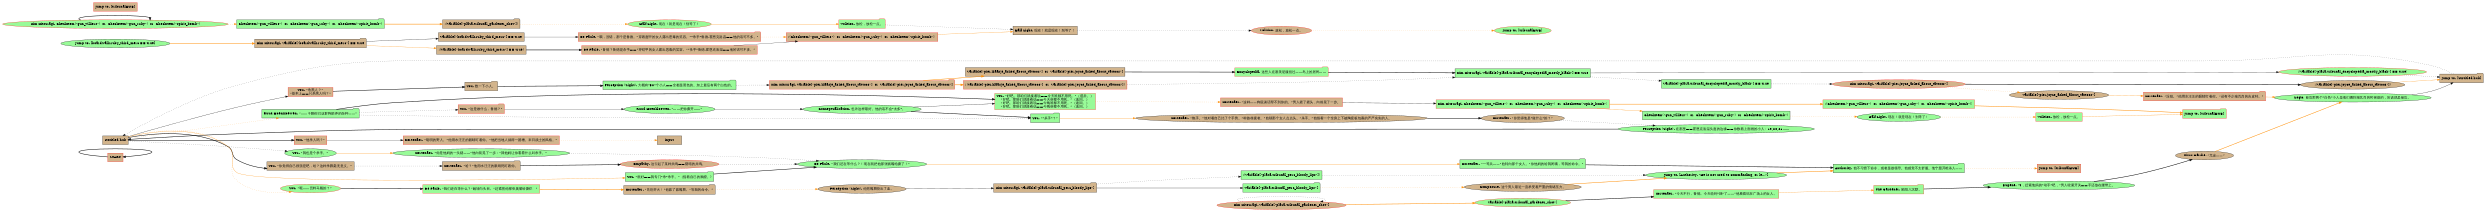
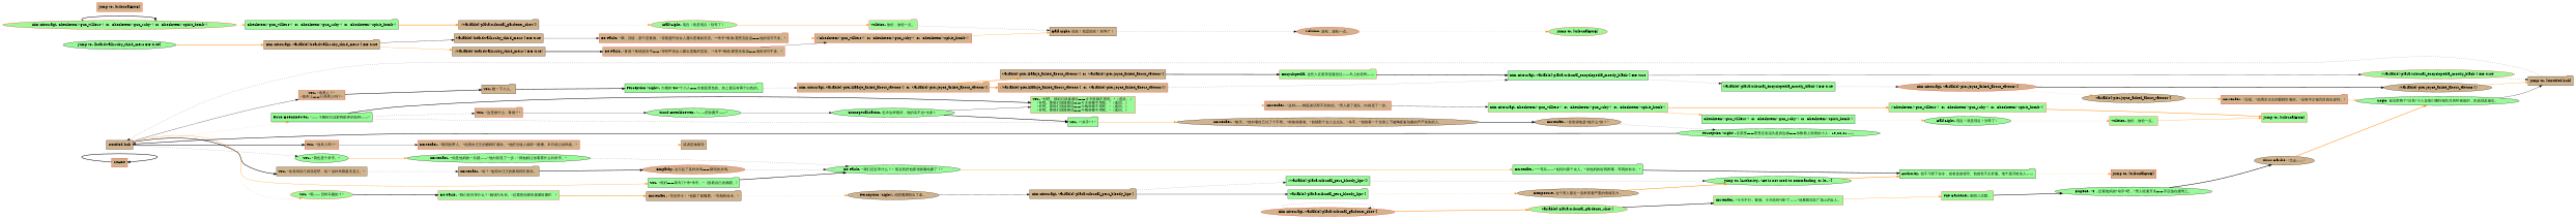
  digraph {
    rankdir=LR
    node [color=black fillcolor=tan shape=ellipse style=filled]
    edge [color=black style=bold]
    n1 [color=red label=START shape=box]
-   n2 [label=input shape=box]
+   n2 [label="或者是做领导" shape=box]
    n3 [color=red fillcolor=palegreen label="Kim Kitsuragi: CheckItem(\"gun_villiers\")  or  CheckItem(\"gun_ruby\")  or  CheckItem(\"spirit_bomb\")"]
    n4 [fillcolor=palegreen label="CheckItem(\"gun_villiers\")  or  CheckItem(\"gun_ruby\")  or  CheckItem(\"spirit_bomb\")" shape=folder]
    n5 [label="!(Variable[\"plaza.tribunal_gardener_shot\"])" shape=folder]
    n6 [color=red fillcolor=palegreen label="Half Light: 现在！就是现在！别等了！"]
    n7 [color=red label="!(CheckItem(\"gun_villiers\")  or  CheckItem(\"gun_ruby\")  or  CheckItem(\"spirit_bomb\"))" shape=box]
    n8 [label="Half Light: 现在！就是现在！别等了！" shape=box]
    n9 [color=red label="Volition: 放松，放松一点。"]
    n10 [fillcolor=palegreen label="Ruud Hoenkloewen: “……干翻你们这群狗娘养的杂种……”" shape=folder]
    n11 [color=red fillcolor=palegreen label="You: “好吧。那咱们就接着说——今天谁都不用死。”（退后。）\n“好吧。那咱们就接着说——今天谁都不用死。”（返回。）\n“好吧。那咱们就接着说——今晚谁都不用死。”（返回。）\n“好吧。那咱们就接着说——今晚谁都不用死。”（返回。）" shape=box]
    n12 [fillcolor=palegreen label="You: “*杀手*？”" shape=folder]
    n13 [color=red label="You: “这是做什么，鲁德？”" shape=folder]
    n14 [color=red label="Kortenaer: “这种……狗屁谈话帮不到你的。”男人摇了摇头，向前晃了一步。" shape=box]
    n15 [label="Kortenaer: “炮手。”他对着自己比了个手势。“种族歧视者。”他朝那个女人点点头。“杀手。”他指着一个全身上下被陶瓷板包裹的严严实实的人。"]
    n16 [fillcolor=palegreen label="Ruud Hoenkloewen: “……把你撕开……”"]
    n17 [label="You: 数一下小人。" shape=folder]
    n18 [fillcolor=palegreen label="Perception (Sight): 大概有*50*个小人——全都是黑色的。加上最后有两个白色的。" shape=folder]
    n19 [color=red label="Kim Kitsuragi: Variable[\"pier.klaasje_asked_about_tattoos\"]  or  Variable[\"pier.joyce_asked_about_tattoos\"]" shape=folder]
    n20 [color=red label="Kim Kitsuragi: Variable[\"plaza.tribunal_gardener_shot\"]"]
    n21 [color=red fillcolor=palegreen label="Variable[\"plaza.tribunal_gardener_shot\"]"]
    n22 [color=red fillcolor=palegreen label="Kortenaer: “今天不行，鲁德。今天轮到*我*了……”他看着站在广场上的女人。" shape=box]
    n23 [color=red fillcolor=palegreen label="The Gardener: 她陷入沉默。" shape=folder]
    n24 [color=red fillcolor=palegreen label="Volition: 放松，放松一点。" shape=folder]
    n25 [color=red label="Kortenaer: “没错。”他用水汪汪的眼睛盯着你。“还有不少瑞瓦肖的吉皮特。”" shape=folder]
    n26 [fillcolor=palegreen label="Logic: 最后那两个*白色*小人是他们搬到瑞瓦肖的时候做的，应该就是最近。"]
    n27 [fillcolor=palegreen label="Eugene: “T，赶紧他妈的*动手*吧，”男人咬紧牙关——手还放在腰带上。"]
    n28 [label="Titus Hardie: “尤金……”"]
    n29 [label="Jump to: [Untitled hub]" shape=folder]
    n30 [label="Untitled hub" shape=box]
    n31 [color=red fillcolor=palegreen label="Jump to: [tribunalHUB]"]
    n32 [color=red label="Jump to: [tribunalHUB]" shape=box]
    n33 [label="Perception (Sight): 他把嘴唇咬出了血。"]
    n34 [label="Kim Kitsuragi: Variable[\"plaza.tribunal_perc_bloody_lips\"]" shape=folder]
    n35 [fillcolor=palegreen label="Variable[\"plaza.tribunal_perc_bloody_lips\"]" shape=folder]
    n36 [fillcolor=palegreen label="!(Variable[\"plaza.tribunal_perc_bloody_lips\"])" shape=box]
    n37 [color=red fillcolor=palegreen label="Kim Kitsuragi: CheckItem(\"gun_villiers\")  or  CheckItem(\"gun_ruby\")  or  CheckItem(\"spirit_bomb\")" shape=box]
    n38 [label="Kortenaer: “你觉得他是*做什么*的？”"]
    n39 [fillcolor=palegreen label="Perception (Sight): 在那里——霍恩克洛温头盔的边缘——你数着上面画的小人：19,20,21……"]
    n40 [fillcolor=palegreen label="CheckItem(\"gun_villiers\")  or  CheckItem(\"gun_ruby\")  or  CheckItem(\"spirit_bomb\")" shape=box]
    n41 [color=red fillcolor=palegreen label="!(CheckItem(\"gun_villiers\")  or  CheckItem(\"gun_ruby\")  or  CheckItem(\"spirit_bomb\"))" shape=box]
    n42 [color=red label="You: “杀黑人？”\n“基本上——只杀黑人吗？”" shape=box]
    n43 [color=red label="Empathy: 这引起了某种共鸣——阴暗的共鸣。"]
    n44 [fillcolor=palegreen label="De Paule: “我们还在等什么？！现在就把他那张贱嘴给撕了！”"]
    n45 [fillcolor=palegreen label="Kortenaer: “一等兵……”他转向那个女人。“你他妈的给我闭嘴，等我的命令。”" shape=folder]
    n46 [color=red label="De Paule: “哦，没错，那个是鲁德。”穿着盔甲的女人露出恶毒的笑容。“*杀手*鲁德·霍恩克洛温——他的话可不多。”" shape=folder]
    n47 [fillcolor=palegreen label="Half Light: 现在！就是现在！别等了！"]
    n48 [color=red fillcolor=palegreen label="Jump to: [tribunalHUB]" shape=folder]
    n49 [color=red fillcolor=palegreen label="Volition: 放松，放松一点。" shape=box]
    n50 [fillcolor=palegreen label="Kim Kitsuragi: Variable[\"plaza.tribunal_encyclopedia_mostly_black\"] == true" shape=box]
    n51 [fillcolor=palegreen label="Variable[\"plaza.tribunal_encyclopedia_mostly_black\"] == true" shape=box]
    n52 [color=red fillcolor=palegreen label="!(Variable[\"plaza.tribunal_encyclopedia_mostly_black\"] == true)"]
    n53 [color=red label="Kim Kitsuragi: Variable[\"pier.joyce_asked_about_tattoos\"]"]
    n54 [label="Variable[\"pier.joyce_asked_about_tattoos\"]"]
    n55 [label="!(Variable[\"pier.joyce_asked_about_tattoos\"])"]
    n56 [label="Composure: 这个男人最近一直承受着严重的情绪压力。"]
    n57 [fillcolor=palegreen label="Jump to: [Authority: \"He is not used to commanding, or le...\"]"]
    n58 [fillcolor=palegreen label="Authority: 他不习惯下命令，或者是做领导。他感觉不太舒服。他宁愿开枪杀人……" shape=folder]
    n59 [color=red fillcolor=palegreen label="You: “呃……照料马厩的？”"]
    n60 [color=red label="You: “他杀人吗？”" shape=box]
    n61 [label="You: “你觉得自己很强是吧，哈？这种杀戮毫无意义。”" shape=box]
    n62 [fillcolor=palegreen label="You: “很好——我专门*杀*杀手。”（指着自己的胸膛。)" shape=folder]
    n63 [fillcolor=palegreen label="You: “我也是个杀手。”"]
    n64 [color=red fillcolor=palegreen label="De Paule: “我们还在等什么？”她转向头目。“赶紧把他那张臭嘴给撕烂！”" shape=box]
    n65 [color=red label="Kortenaer: “聪明的野人。”他用水汪汪的眼睛盯着你。“他把当地人搞得一团糟。末日战士的风格。”" shape=box]
    n66 [label="Kortenaer: “哈？”他用水汪汪的眼睛死盯着你。" shape=folder]
    n67 [fillcolor=palegreen label="Kortenaer: “你是他妈的一头猪……”他向前晃了一步：“我他妈让你看看什么叫杀手。”"]
    n68 [label="Kortenaer: “先别开火！”他舔了舔嘴唇。“等我的命令。”" shape=folder]
    n69 [color=red fillcolor=palegreen label="Encyclopedia: 这些人在塞美尼服役过……岛上的居民……" shape=folder]
    n70 [color=red label="Jump to: [tribunalHUB]" shape=box]
    n71 [fillcolor=palegreen label="Jump to: [boardwalk.ruby_third_merc == true]"]
    n72 [label="Kim Kitsuragi: Variable[\"boardwalk.ruby_third_merc\"] == true" shape=folder]
    n73 [label="Variable[\"boardwalk.ruby_third_merc\"] == true" shape=box]
    n74 [label="!(Variable[\"boardwalk.ruby_third_merc\"] == true)" shape=box]
    n75 [fillcolor=palegreen label="Conceptualization: 也许这样最好。他的话不会*太多*。"]
    n76 [label="Variable[\"pier.klaasje_asked_about_tattoos\"]  or  Variable[\"pier.joyce_asked_about_tattoos\"]" shape=box]
    n77 [color=red label="!(Variable[\"pier.klaasje_asked_about_tattoos\"]  or  Variable[\"pier.joyce_asked_about_tattoos\"])" shape=box]
    n78 [color=red label="De Paule: “鲁德？鲁德是杀手——”穿铠甲的女人露出恶毒的笑容。“*杀手*鲁德·霍恩克洛温——他的话可不多。”" shape=box]
    n1 -> n1
    n3 -> n3
    n3 -> n4 [color=darkorange style=dotted]
    n4 -> n5 [color=darkorange]
    n5 -> n6 [color=darkorange style=dotted]
    n6 -> n24 [color=darkorange style=solid]
    n7 -> n8 [color=darkorange style=solid]
    n8 -> n9 [style=dotted]
    n9 -> n31 [color=darkorange style=dotted]
    n10 -> n11
    n10 -> n12 [style=dotted]
    n10 -> n13 [style=dotted]
    n11 -> n14 [color=darkorange style=dotted]
    n12 -> n15 [color=darkorange style=solid]
    n13 -> n16 [style=solid]
    n14 -> n37 [style=solid]
    n15 -> n38
    n16 -> n75 [style=solid]
    n17 -> n18
    n18 -> n19 [style=dotted]
    n19 -> n76 [color=darkorange]
    n19 -> n77 [color=darkorange]
    n20 -> n20 [style=dotted]
    n20 -> n21 [color=darkorange]
    n21 -> n22
    n22 -> n23 [color=darkorange style=solid]
    n23 -> n27
    n24 -> n8 [style=dotted]
    n25 -> n26 [color=darkorange style=solid]
    n26 -> n29 [style=solid]
    n27 -> n28
    n28 -> n26 [color=darkorange]
    n29 -> n30 [style=dotted]
    n30 -> n10 [color=darkorange style=dotted]
    n30 -> n42 [style=solid]
    n30 -> n59 [color=darkorange style=dotted]
    n30 -> n60
    n30 -> n61
    n30 -> n62 [color=darkorange style=solid]
    n30 -> n63 [style=dotted]
    n33 -> n34 [style=solid]
    n34 -> n35 [style=solid]
    n34 -> n36 [style=dotted]
    n35 -> n56 [color=darkorange style=dotted]
    n36 -> n57 [style=dotted]
    n37 -> n40 [color=darkorange style=solid]
    n37 -> n41 [color=darkorange]
    n38 -> n39 [style=dotted]
    n39 -> n30
    n40 -> n47 [color=darkorange style=dotted]
    n41 -> n48 [color=darkorange]
    n42 -> n17
    n43 -> n44 [style=dotted]
    n44 -> n45 [color=darkorange style=solid]
    n45 -> n58
    n46 -> n7 [color=darkorange style=dotted]
    n47 -> n49 [color=darkorange style=dotted]
    n49 -> n48 [color=darkorange style=solid]
    n50 -> n51 [style=dotted]
    n50 -> n52 [style=solid]
    n51 -> n53 [style=dotted]
    n52 -> n29 [style=dotted]
    n53 -> n54 [color=darkorange style=dotted]
    n53 -> n55
    n54 -> n25 [color=darkorange style=solid]
    n55 -> n29 [color=darkorange style=solid]
    n56 -> n57 [color=darkorange]
    n57 -> n58 [color=darkorange]
    n58 -> n70 [color=darkorange style=dotted]
    n59 -> n64
    n60 -> n65 [style=solid]
    n61 -> n66 [style=dotted]
    n62 -> n44
    n63 -> n67 [color=darkorange style=solid]
    n64 -> n68 [color=darkorange]
    n65 -> n2 [color=darkorange style=dotted]
    n66 -> n43
    n67 -> n44 [style=dotted]
    n68 -> n33 [color=darkorange style=dotted]
    n69 -> n50
    n71 -> n72 [color=darkorange]
    n72 -> n73 [style=solid]
    n72 -> n74 [color=darkorange style=solid]
    n73 -> n46 [style=solid]
    n74 -> n78
    n75 -> n11 [style=solid]
    n75 -> n12
    n76 -> n69
    n77 -> n50 [style=dotted]
    n78 -> n7 [style=solid]
  }
